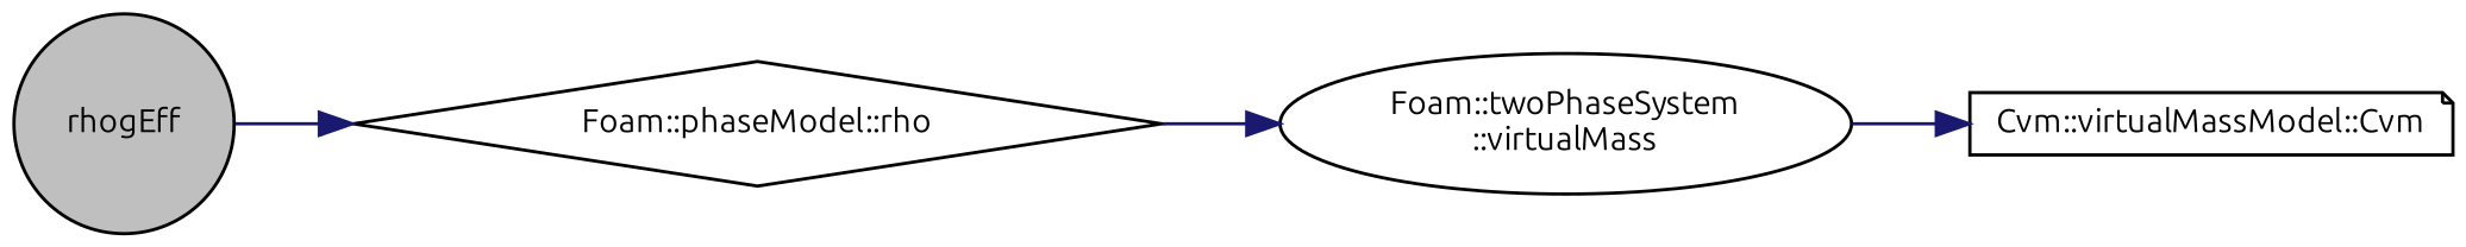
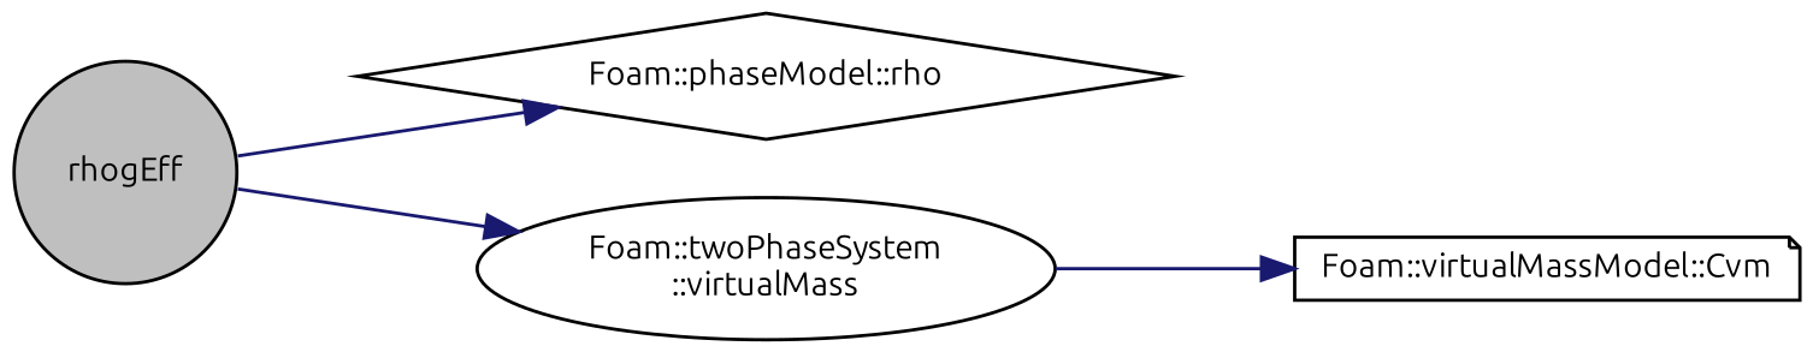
  digraph {
    fontname=Ubuntu
    rankdir=LR
    node [color=black fontname=Ubuntu fontsize=10]
    edge [color=midnightblue fontname=Ubuntu fontsize=10 labelfontname=Helvetica labelfontsize=10 style=solid]
    n1 [fillcolor=grey75 fontcolor=black height=0.2 label=rhogEff shape=circle style=filled width=0.4]
    n2 [height=0.2 label="Foam::phaseModel::rho" shape=diamond width=0.4]
    n3 [height=0.2 label="Foam::twoPhaseSystem\l::virtualMass" shape=ellipse width=0.4]
-   n4 [height=0.2 label="Cvm::virtualMassModel::Cvm" shape=note width=0.4]
+   n4 [height=0.2 label="Foam::virtualMassModel::Cvm" shape=note width=0.4]
    n1 -> n2
-   n2 -> n3
+   n1 -> n3
    n3 -> n4
  }
